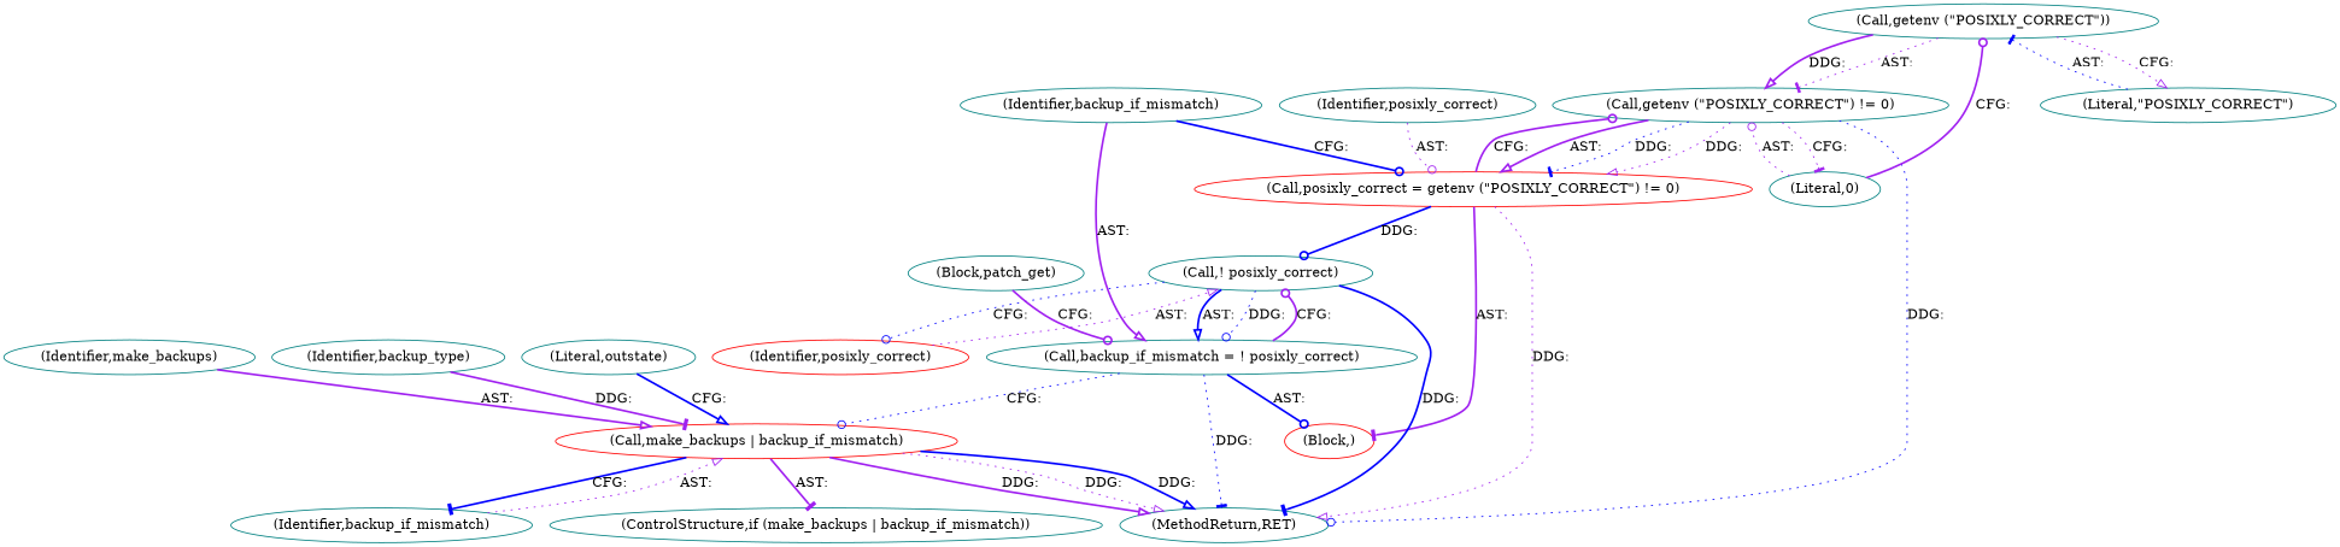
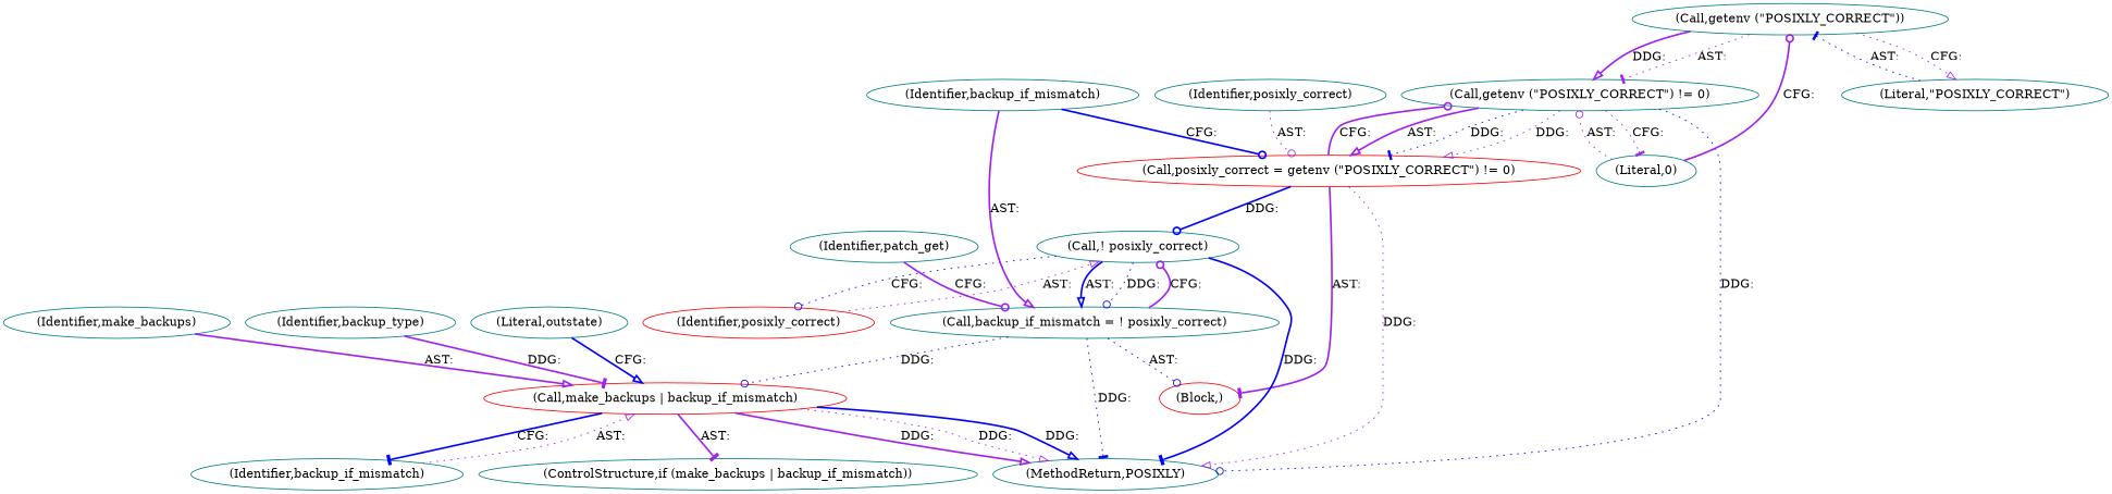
  digraph {
    node [color=teal]
    edge [arrowhead=onormal color=purple style=bold]
    n1 [label="(Call,getenv (\"POSIXLY_CORRECT\"))"]
    n2 [label="(Call,getenv (\"POSIXLY_CORRECT\") != 0)"]
    n3 [label="(Literal,\"POSIXLY_CORRECT\")"]
    n4 [color=red label="(Call,posixly_correct = getenv (\"POSIXLY_CORRECT\") != 0)"]
-   n5 [label="(MethodReturn,RET)"]
+   n5 [label="(MethodReturn,POSIXLY)"]
    n6 [label="(Literal,0)"]
    n7 [label="(Call,! posixly_correct)"]
    n8 [color=red label="(Block,)"]
    n9 [label="(Call,backup_if_mismatch = ! posixly_correct)"]
    n10 [color=red label="(Identifier,posixly_correct)"]
    n11 [color=red label="(Call,make_backups | backup_if_mismatch)"]
    n12 [label="(Identifier,backup_if_mismatch)"]
    n13 [label="(ControlStructure,if (make_backups | backup_if_mismatch))"]
    n14 [label="(Identifier,posixly_correct)"]
    n15 [label="(Identifier,make_backups)"]
    n16 [label="(Identifier,backup_if_mismatch)"]
    n17 [label="(Identifier,backup_type)"]
-   n18 [label="(Block,patch_get)"]
+   n18 [label="(Identifier,patch_get)"]
    n19 [label="(Literal,outstate)"]
    n1 -> n2 [arrowhead=tee label="AST: " style=dotted]
    n1 -> n2 [label="DDG: "]
    n1 -> n3 [label="CFG: " style=dotted]
    n2 -> n4 [label="AST: "]
    n2 -> n4 [arrowhead=tee color=blue label="DDG: " style=dotted]
    n2 -> n4 [label="DDG: " style=dotted]
    n2 -> n5 [arrowhead=odot color=blue label="DDG: " style=dotted]
    n2 -> n6 [arrowhead=tee label="CFG: " style=dotted]
    n3 -> n1 [arrowhead=tee color=blue label="AST: " style=dotted]
    n4 -> n2 [arrowhead=odot label="CFG: "]
    n4 -> n5 [label="DDG: " style=dotted]
    n4 -> n7 [arrowhead=odot color=blue label="DDG: "]
    n4 -> n8 [arrowhead=tee label="AST: "]
    n6 -> n1 [arrowhead=odot label="CFG: "]
    n6 -> n2 [arrowhead=odot label="AST: " style=dotted]
    n7 -> n5 [arrowhead=tee color=blue label="DDG: "]
    n7 -> n9 [color=blue label="AST: "]
    n7 -> n9 [arrowhead=odot color=blue label="DDG: " style=dotted]
    n7 -> n10 [arrowhead=odot color=blue label="CFG: " style=dotted]
    n9 -> n5 [arrowhead=tee color=blue label="DDG: " style=dotted]
    n9 -> n7 [arrowhead=odot label="CFG: "]
-   n9 -> n8 [arrowhead=odot color=blue label="AST: "]
-   n9 -> n11 [arrowhead=odot color=blue label="CFG: " style=dotted]
+   n9 -> n8 [arrowhead=odot color=blue label="AST: " style=dotted]
+   n9 -> n11 [arrowhead=odot color=blue label="DDG: " style=dotted]
    n10 -> n7 [label="AST: " style=dotted]
    n11 -> n5 [label="DDG: "]
    n11 -> n5 [label="DDG: " style=dotted]
    n11 -> n5 [color=blue label="DDG: "]
    n11 -> n12 [arrowhead=tee color=blue label="CFG: "]
    n11 -> n13 [arrowhead=tee label="AST: "]
    n12 -> n11 [label="AST: " style=dotted]
    n14 -> n4 [arrowhead=odot label="AST: " style=dotted]
    n15 -> n11 [label="AST: "]
    n16 -> n4 [arrowhead=odot color=blue label="CFG: "]
    n16 -> n9 [label="AST: "]
    n17 -> n11 [arrowhead=tee label="DDG: "]
    n18 -> n9 [arrowhead=odot label="CFG: "]
    n19 -> n11 [color=blue label="CFG: "]
  }
